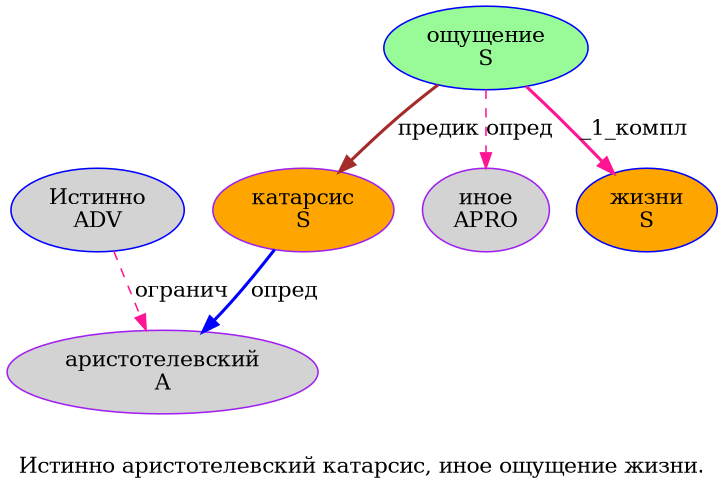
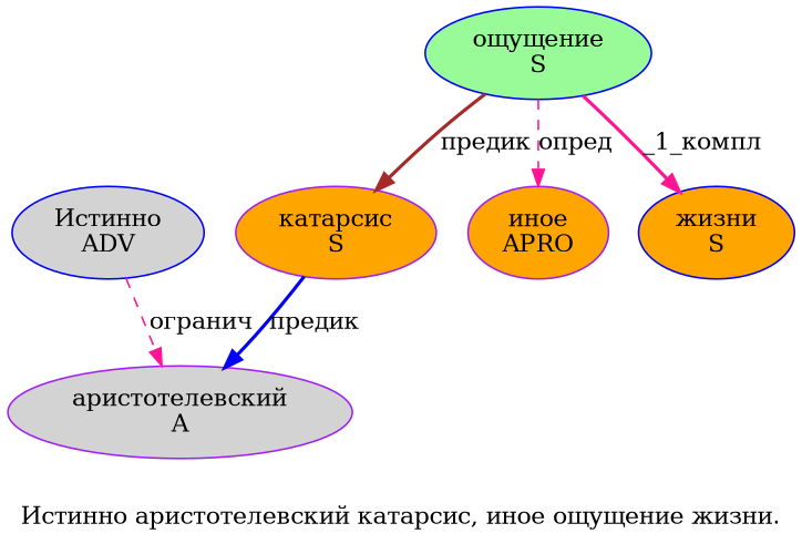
  digraph {
    label="Истинно аристотелевский катарсис, иное ощущение жизни."
    node [color=blue fillcolor=lightgrey penwidth=1 shape=ellipse style=filled]
    edge [color=deeppink style=bold]
    n1 [label="Истинно\nADV"]
    n2 [color=purple label="аристотелевский\nA"]
    n3 [color=purple fillcolor=orange label="катарсис\nS"]
-   n4 [color=purple label="иное\nAPRO"]
+   n4 [color=purple fillcolor=orange label="иное\nAPRO"]
    n5 [fillcolor=palegreen label="ощущение\nS"]
    n6 [fillcolor=orange label="жизни\nS"]
    n1 -> n2 [label="огранич" style=dashed]
-   n3 -> n2 [color=blue label="опред"]
+   n3 -> n2 [color=blue label="предик"]
    n5 -> n3 [color=brown label="предик"]
    n5 -> n4 [label="опред" style=dashed]
    n5 -> n6 [label="_1_компл"]
  }
